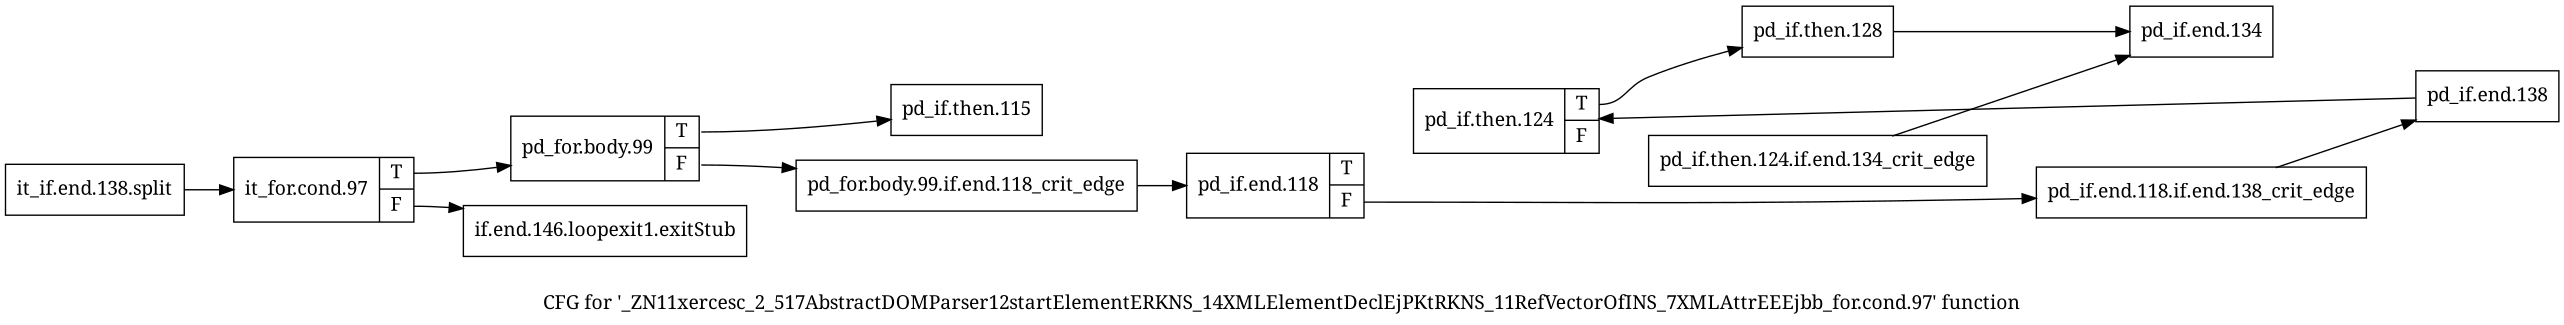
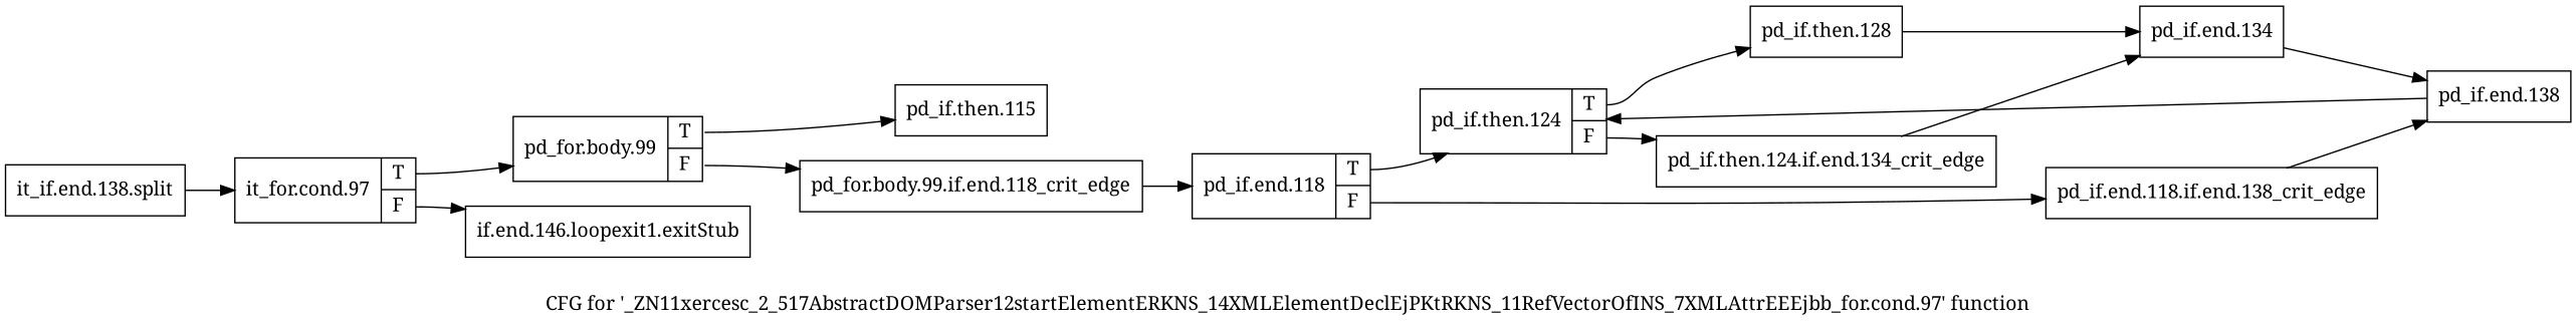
  digraph {
    fontname="Noto Serif"
    label="CFG for '_ZN11xercesc_2_517AbstractDOMParser12startElementERKNS_14XMLElementDeclEjPKtRKNS_11RefVectorOfINS_7XMLAttrEEEjbb_for.cond.97' function"
    rankdir=LR
    node [fontname="Noto Serif" shape=record]
    edge [fontname="Noto Serif"]
    n1 [label="{it_for.cond.97|{<s0>T|<s1>F}}"]
    n2 [label="{if.end.146.loopexit1.exitStub}"]
    n3 [label="{pd_for.body.99|{<s0>T|<s1>F}}"]
    n4 [label="{pd_if.then.115}"]
    n5 [label="{pd_for.body.99.if.end.118_crit_edge}"]
    n6 [label="{pd_if.end.118|{<s0>T|<s1>F}}"]
    n7 [label="{pd_if.then.124|{<s0>T|<s1>F}}"]
    n8 [label="{pd_if.end.118.if.end.138_crit_edge}"]
    n9 [label="{pd_if.then.128}"]
    n10 [label="{pd_if.then.124.if.end.134_crit_edge}"]
    n11 [label="{pd_if.end.138}"]
    n12 [label="{pd_if.end.134}"]
    n13 [label="{it_if.end.138.split}"]
    n1 -> n2 [tailport=s1]
    n1 -> n3 [tailport=s0]
    n3 -> n4 [tailport=s0]
    n3 -> n5 [tailport=s1]
    n5 -> n6
+   n6 -> n7 [tailport=s0]
    n6 -> n8 [tailport=s1]
    n7 -> n9 [tailport=s0]
+   n7 -> n10 [tailport=s1]
    n8 -> n11
    n9 -> n12
    n10 -> n12
    n11 -> n7
+   n12 -> n11
    n13 -> n1
  }
